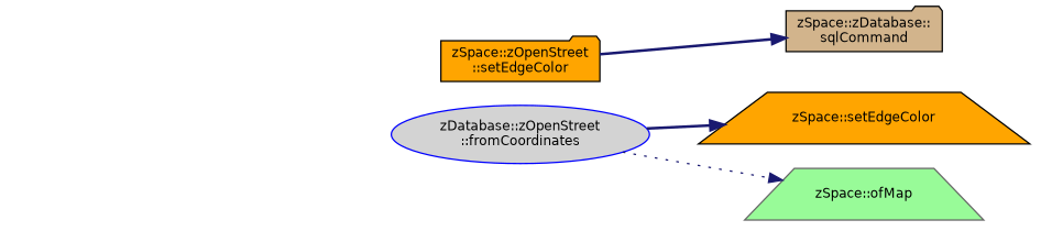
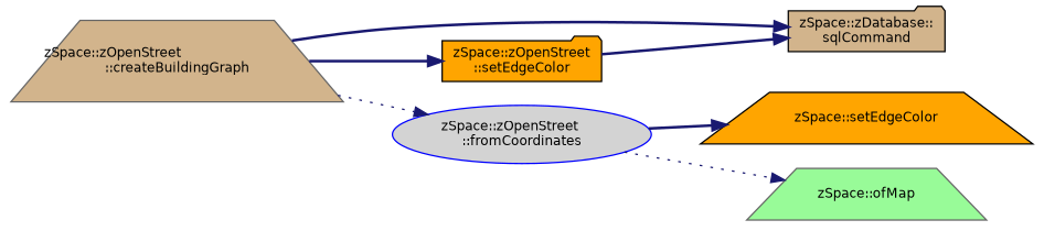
  digraph {
    rankdir=LR
    node [color=black fillcolor=tan fontname=Helvetica fontsize=10 shape=trapezium style=filled]
    edge [color=midnightblue fontname=Helvetica fontsize=10 labelfontname=Helvetica labelfontsize=10 style=bold]
+   n1 [color=gray40 fontcolor=black height=0.2 label="zSpace::zOpenStreet\l::createBuildingGraph" width=0.4]
    n2 [height=0.2 label="zSpace::zDatabase::\lsqlCommand" shape=folder width=0.4]
-   n3 [color=blue fillcolor=lightgrey height=0.2 label="zDatabase::zOpenStreet\l::fromCoordinates" shape=ellipse width=0.4]
+   n3 [color=blue fillcolor=lightgrey height=0.2 label="zSpace::zOpenStreet\l::fromCoordinates" shape=ellipse width=0.4]
    n4 [fillcolor=orange height=0.2 label="zSpace::zOpenStreet\l::setEdgeColor" shape=folder width=0.4]
    n5 [fillcolor=orange height=0.2 label="zSpace::setEdgeColor" width=0.4]
    n6 [color=gray40 fillcolor=palegreen height=0.2 label="zSpace::ofMap" width=0.4]
+   n1 -> n2
+   n1 -> n3 [style=dotted]
+   n1 -> n4
    n3 -> n5
    n3 -> n6 [style=dotted]
    n4 -> n2
  }
